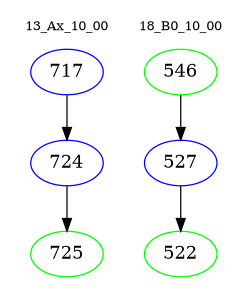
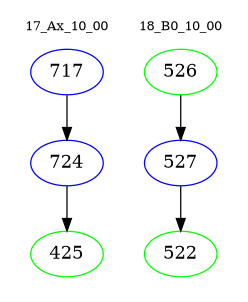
  digraph {
    node [color=blue]
    edge [color=black]
    n1 [label=717]
    n2 [label=724]
-   n3 [color=green label=725]
-   n4 [color=green label=546]
+   n3 [color=green label=425]
+   n4 [color=green label=526]
    n5 [label=527]
    n6 [color=green label=522]
    subgraph cluster_1 {
      color=white
      fontsize=10
-     label="13_Ax_10_00"
+     label="17_Ax_10_00"
      n1
      n2
      n3
    }
    subgraph cluster_2 {
      color=white
      fontsize=10
      label="18_B0_10_00"
      n4
      n5
      n6
    }
    n1 -> n2
    n2 -> n3
    n4 -> n5
    n5 -> n6
  }
